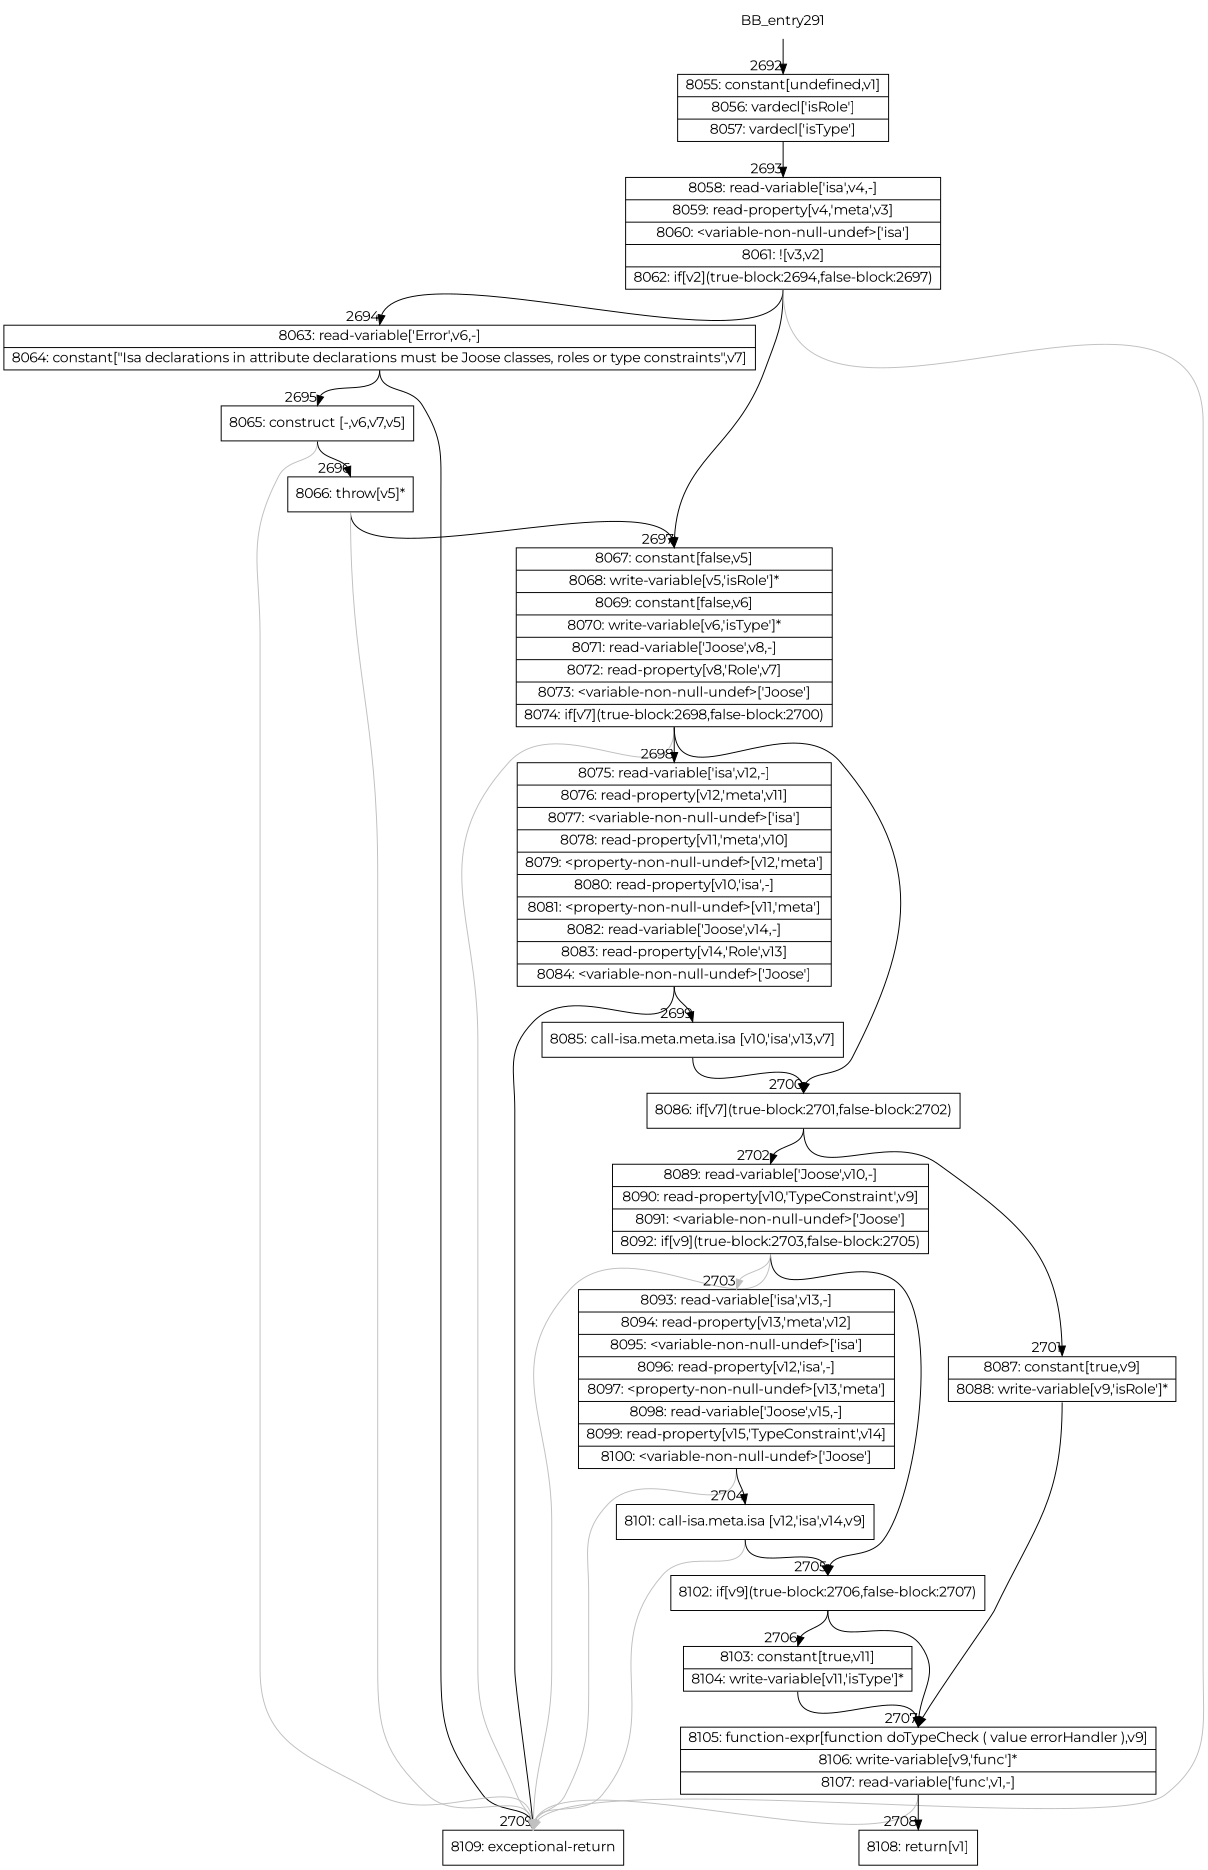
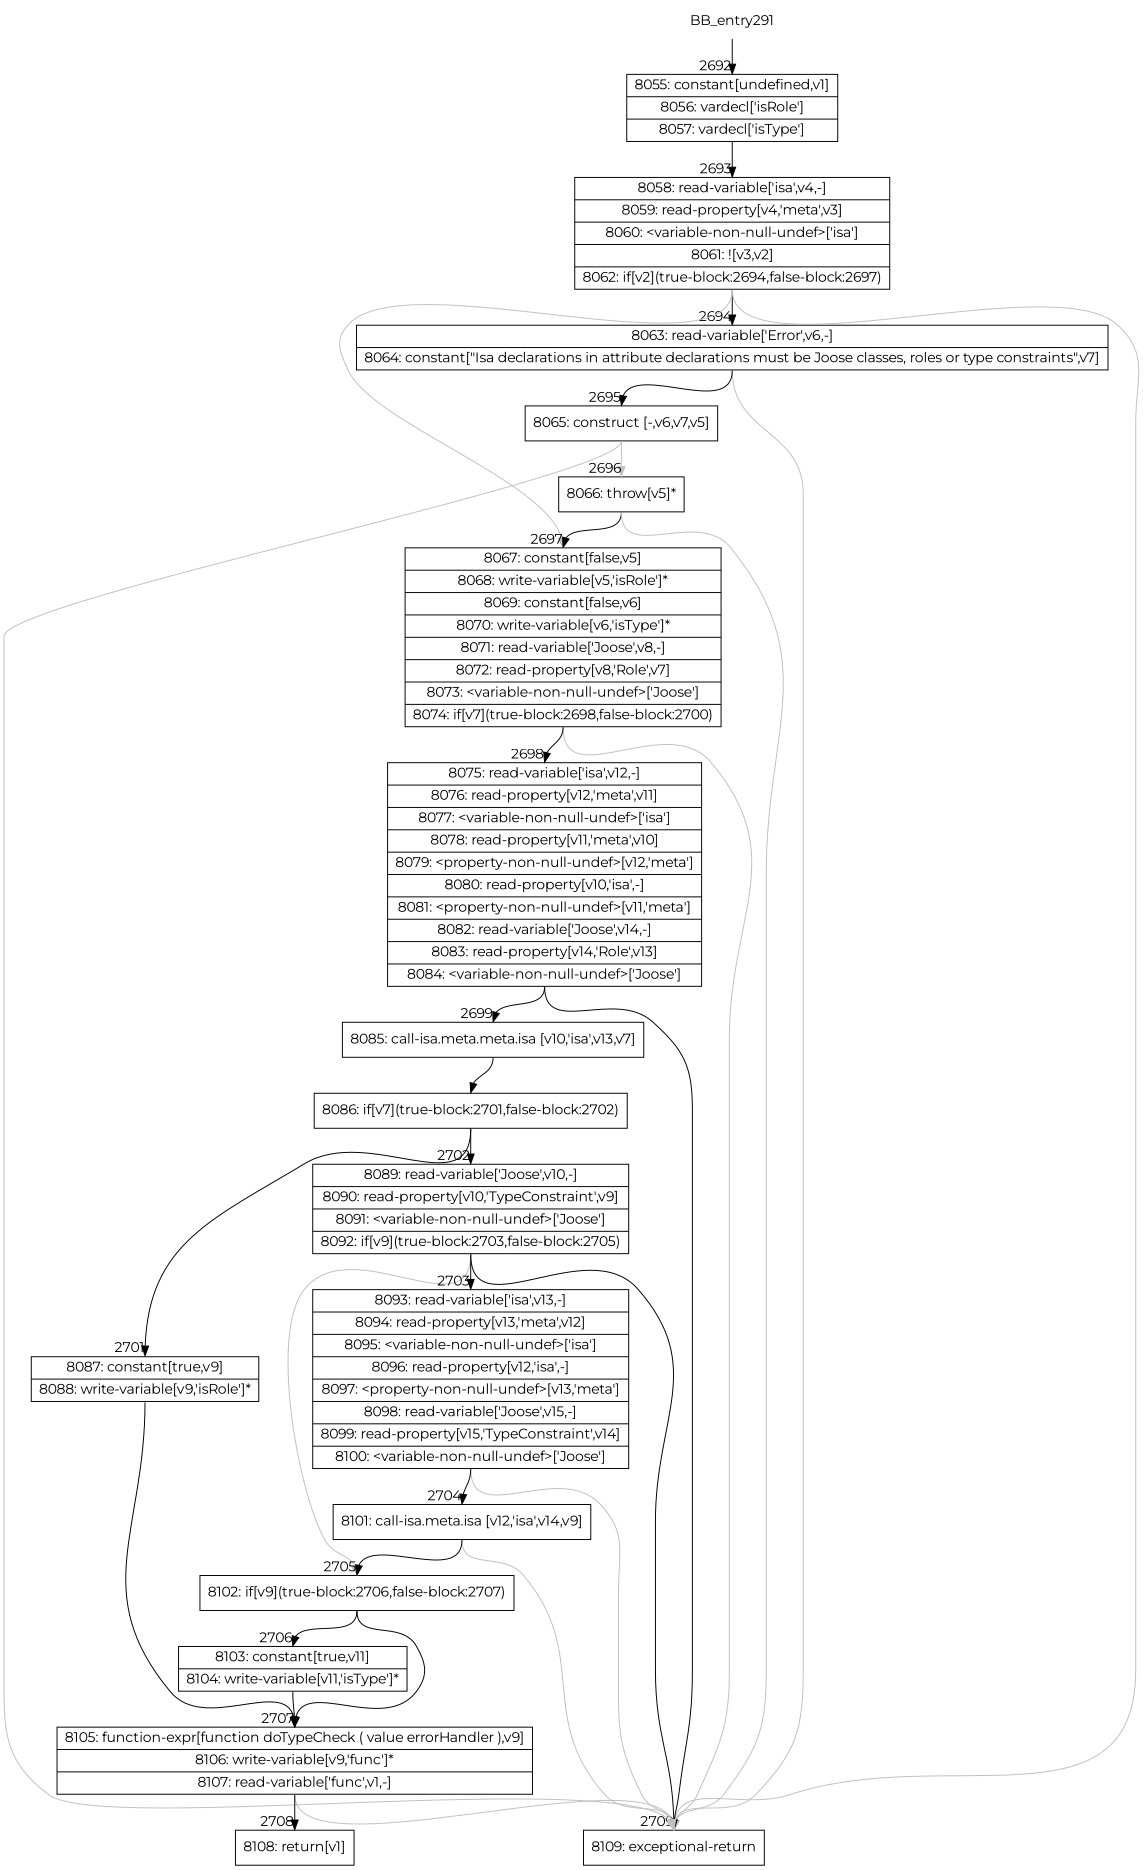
  digraph {
    fontname=Montserrat
    rankdir=TD
    node [fontname=Montserrat shape=record]
    edge [fontname=Montserrat headport=n tailport=s]
    BB_entry291 [shape=none]
    n2 [label="{8055: constant[undefined,v1]|8056: vardecl['isRole']|8057: vardecl['isType']}"]
    n3 [label="{8058: read-variable['isa',v4,-]|8059: read-property[v4,'meta',v3]|8060: \<variable-non-null-undef\>['isa']|8061: ![v3,v2]|8062: if[v2](true-block:2694,false-block:2697)}"]
    n4 [label="{8063: read-variable['Error',v6,-]|8064: constant[\"Isa declarations in attribute declarations must be Joose classes, roles or type constraints\",v7]}"]
    n5 [label="{8067: constant[false,v5]|8068: write-variable[v5,'isRole']*|8069: constant[false,v6]|8070: write-variable[v6,'isType']*|8071: read-variable['Joose',v8,-]|8072: read-property[v8,'Role',v7]|8073: \<variable-non-null-undef\>['Joose']|8074: if[v7](true-block:2698,false-block:2700)}"]
    n6 [label="{8109: exceptional-return}"]
    n7 [label="{8065: construct [-,v6,v7,v5]}"]
    n8 [label="{8086: if[v7](true-block:2701,false-block:2702)}"]
    n9 [label="{8075: read-variable['isa',v12,-]|8076: read-property[v12,'meta',v11]|8077: \<variable-non-null-undef\>['isa']|8078: read-property[v11,'meta',v10]|8079: \<property-non-null-undef\>[v12,'meta']|8080: read-property[v10,'isa',-]|8081: \<property-non-null-undef\>[v11,'meta']|8082: read-variable['Joose',v14,-]|8083: read-property[v14,'Role',v13]|8084: \<variable-non-null-undef\>['Joose']}"]
    n10 [label="{8066: throw[v5]*}"]
    n11 [label="{8087: constant[true,v9]|8088: write-variable[v9,'isRole']*}"]
    n12 [label="{8089: read-variable['Joose',v10,-]|8090: read-property[v10,'TypeConstraint',v9]|8091: \<variable-non-null-undef\>['Joose']|8092: if[v9](true-block:2703,false-block:2705)}"]
    n13 [label="{8085: call-isa.meta.meta.isa [v10,'isa',v13,v7]}"]
    n14 [label="{8105: function-expr[function doTypeCheck ( value errorHandler ),v9]|8106: write-variable[v9,'func']*|8107: read-variable['func',v1,-]}"]
    n15 [label="{8102: if[v9](true-block:2706,false-block:2707)}"]
    n16 [label="{8093: read-variable['isa',v13,-]|8094: read-property[v13,'meta',v12]|8095: \<variable-non-null-undef\>['isa']|8096: read-property[v12,'isa',-]|8097: \<property-non-null-undef\>[v13,'meta']|8098: read-variable['Joose',v15,-]|8099: read-property[v15,'TypeConstraint',v14]|8100: \<variable-non-null-undef\>['Joose']}"]
    n17 [label="{8108: return[v1]}"]
    n18 [label="{8103: constant[true,v11]|8104: write-variable[v11,'isType']*}"]
    n19 [label="{8101: call-isa.meta.isa [v12,'isa',v14,v9]}"]
    BB_entry291 -> n2 [headlabel="    2692"]
    n2 -> n3 [headlabel="      2693"]
    n3 -> n4 [headlabel="      2694"]
-   n3 -> n5 [headlabel="      2697"]
+   n3 -> n5 [headlabel="      2697" color=gray]
    n3 -> n6 [color=gray headlabel="      2709"]
-   n4 -> n6 [color=black]
+   n4 -> n6 [color=gray]
    n4 -> n7 [headlabel="      2695"]
    n5 -> n6 [color=gray]
-   n5 -> n8 [headlabel="      2700"]
    n5 -> n9 [headlabel="      2698"]
    n7 -> n6 [color=gray]
-   n7 -> n10 [headlabel="      2696"]
+   n7 -> n10 [headlabel="      2696" color=gray]
    n8 -> n11 [headlabel="      2701"]
    n8 -> n12 [headlabel="      2702"]
    n9 -> n6 [color=black]
    n9 -> n13 [headlabel="      2699"]
    n10 -> n5
    n10 -> n6 [color=gray]
    n11 -> n14 [headlabel="      2707"]
-   n12 -> n6 [color=gray]
-   n12 -> n15 [headlabel="      2705"]
-   n12 -> n16 [headlabel="      2703" color=gray]
+   n12 -> n6 [color=black]
+   n12 -> n15 [headlabel="      2705" color=gray]
+   n12 -> n16 [headlabel="      2703"]
    n13 -> n8
    n14 -> n6 [color=gray]
    n14 -> n17 [headlabel="      2708"]
    n15 -> n14
    n15 -> n18 [headlabel="      2706"]
    n16 -> n6 [color=gray]
    n16 -> n19 [headlabel="      2704"]
    n18 -> n14
    n19 -> n6 [color=gray]
    n19 -> n15
  }
